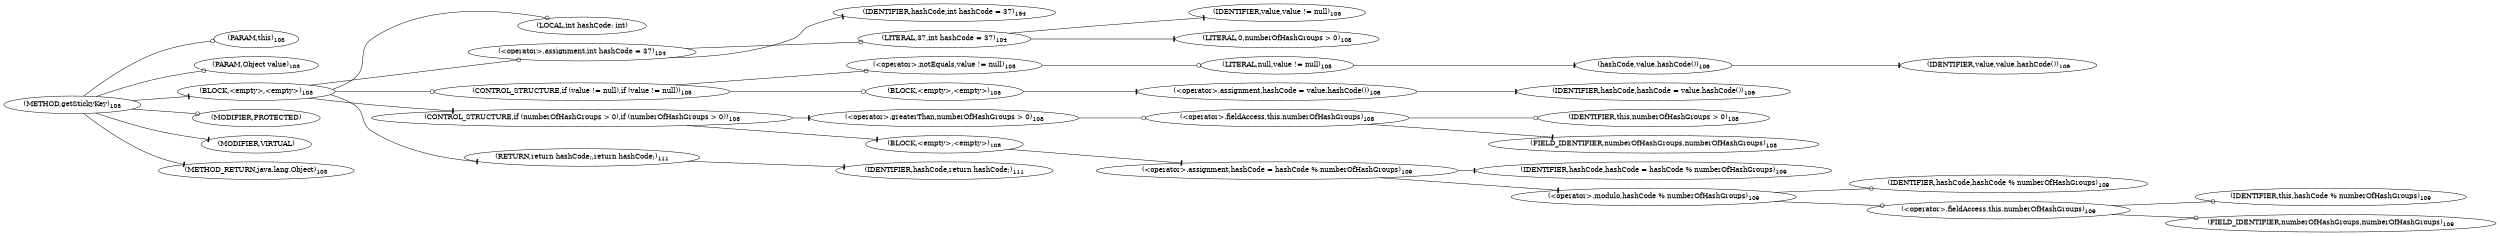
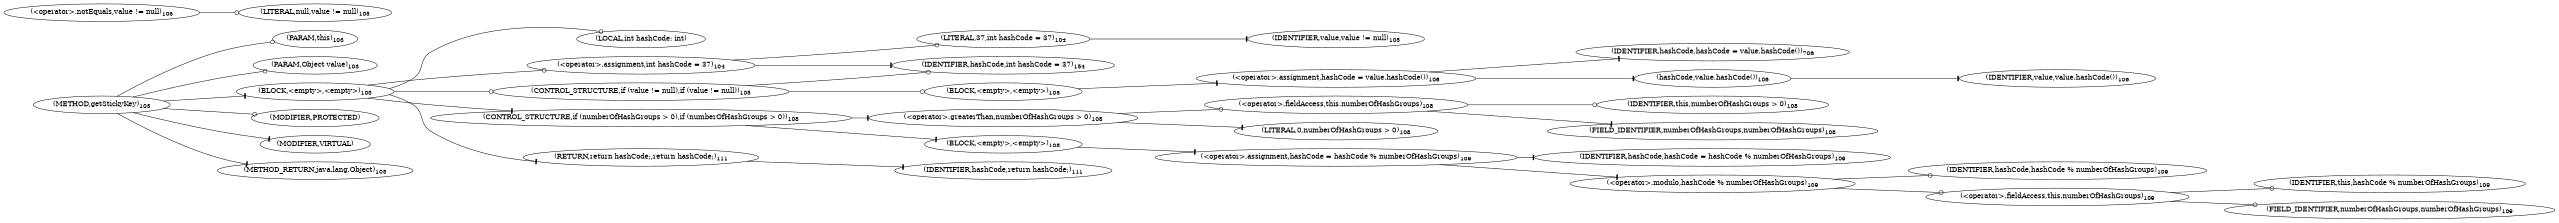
  digraph {
    rankdir=LR
    edge [arrowhead=tee]
    n1 [label=<(METHOD,getStickyKey)<SUB>103</SUB>>]
    n2 [label=<(PARAM,this)<SUB>103</SUB>>]
    n3 [label=<(PARAM,Object value)<SUB>103</SUB>>]
    n4 [label=<(BLOCK,&lt;empty&gt;,&lt;empty&gt;)<SUB>103</SUB>>]
    n5 [label=<(MODIFIER,PROTECTED)>]
    n6 [label=<(MODIFIER,VIRTUAL)>]
    n7 [label=<(METHOD_RETURN,java.lang.Object)<SUB>103</SUB>>]
    n8 [label=<(LOCAL,int hashCode: int)>]
    n9 [label=<(&lt;operator&gt;.assignment,int hashCode = 37)<SUB>104</SUB>>]
    n10 [label=<(CONTROL_STRUCTURE,if (value != null),if (value != null))<SUB>105</SUB>>]
    n11 [label=<(CONTROL_STRUCTURE,if (numberOfHashGroups &gt; 0),if (numberOfHashGroups &gt; 0))<SUB>108</SUB>>]
    n12 [label=<(RETURN,return hashCode;,return hashCode;)<SUB>111</SUB>>]
    n13 [label=<(IDENTIFIER,hashCode,int hashCode = 37)<SUB>154</SUB>>]
    n14 [label=<(LITERAL,37,int hashCode = 37)<SUB>104</SUB>>]
    n15 [label=<(&lt;operator&gt;.notEquals,value != null)<SUB>105</SUB>>]
    n16 [label=<(BLOCK,&lt;empty&gt;,&lt;empty&gt;)<SUB>105</SUB>>]
    n17 [label=<(&lt;operator&gt;.greaterThan,numberOfHashGroups &gt; 0)<SUB>108</SUB>>]
    n18 [label=<(BLOCK,&lt;empty&gt;,&lt;empty&gt;)<SUB>108</SUB>>]
    n19 [label=<(IDENTIFIER,hashCode,return hashCode;)<SUB>111</SUB>>]
    n20 [label=<(IDENTIFIER,value,value != null)<SUB>105</SUB>>]
    n21 [label=<(LITERAL,null,value != null)<SUB>105</SUB>>]
    n22 [label=<(&lt;operator&gt;.assignment,hashCode = value.hashCode())<SUB>106</SUB>>]
-   n23 [label=<(IDENTIFIER,hashCode,hashCode = value.hashCode())<SUB>106</SUB>>]
+   n23 [label=<(IDENTIFIER,hashCode,hashCode = value.hashCode())<SUB>706</SUB>>]
    n24 [label=<(hashCode,value.hashCode())<SUB>106</SUB>>]
    n25 [label=<(IDENTIFIER,value,value.hashCode())<SUB>106</SUB>>]
    n26 [label=<(&lt;operator&gt;.fieldAccess,this.numberOfHashGroups)<SUB>108</SUB>>]
    n27 [label=<(LITERAL,0,numberOfHashGroups &gt; 0)<SUB>108</SUB>>]
    n28 [label=<(&lt;operator&gt;.assignment,hashCode = hashCode % numberOfHashGroups)<SUB>109</SUB>>]
    n29 [label=<(IDENTIFIER,this,numberOfHashGroups &gt; 0)<SUB>108</SUB>>]
    n30 [label=<(FIELD_IDENTIFIER,numberOfHashGroups,numberOfHashGroups)<SUB>108</SUB>>]
    n31 [label=<(IDENTIFIER,hashCode,hashCode = hashCode % numberOfHashGroups)<SUB>109</SUB>>]
    n32 [label=<(&lt;operator&gt;.modulo,hashCode % numberOfHashGroups)<SUB>109</SUB>>]
    n33 [label=<(IDENTIFIER,hashCode,hashCode % numberOfHashGroups)<SUB>109</SUB>>]
    n34 [label=<(&lt;operator&gt;.fieldAccess,this.numberOfHashGroups)<SUB>109</SUB>>]
    n35 [label=<(IDENTIFIER,this,hashCode % numberOfHashGroups)<SUB>109</SUB>>]
    n36 [label=<(FIELD_IDENTIFIER,numberOfHashGroups,numberOfHashGroups)<SUB>109</SUB>>]
    n1 -> n2 [arrowhead=odot]
    n1 -> n3 [arrowhead=odot]
    n1 -> n4
    n1 -> n5 [arrowhead=odot]
    n1 -> n6
    n1 -> n7
    n4 -> n8 [arrowhead=odot]
    n4 -> n9 [arrowhead=odot]
    n4 -> n10 [arrowhead=odot]
    n4 -> n11
    n4 -> n12
    n9 -> n13
    n9 -> n14 [arrowhead=odot]
-   n10 -> n15 [arrowhead=odot]
+   n10 -> n13 [arrowhead=odot]
    n10 -> n16 [arrowhead=odot]
    n11 -> n17
    n11 -> n18
    n12 -> n19
    n14 -> n20
    n15 -> n21 [arrowhead=odot]
    n16 -> n22
    n17 -> n26 [arrowhead=odot]
-   n14 -> n27
+   n17 -> n27
    n18 -> n28
    n22 -> n23
-   n21 -> n24
+   n22 -> n24
    n24 -> n25
    n26 -> n29 [arrowhead=odot]
    n26 -> n30
    n28 -> n31
    n28 -> n32
    n32 -> n33 [arrowhead=odot]
    n32 -> n34 [arrowhead=odot]
    n34 -> n35 [arrowhead=odot]
    n34 -> n36 [arrowhead=odot]
  }
